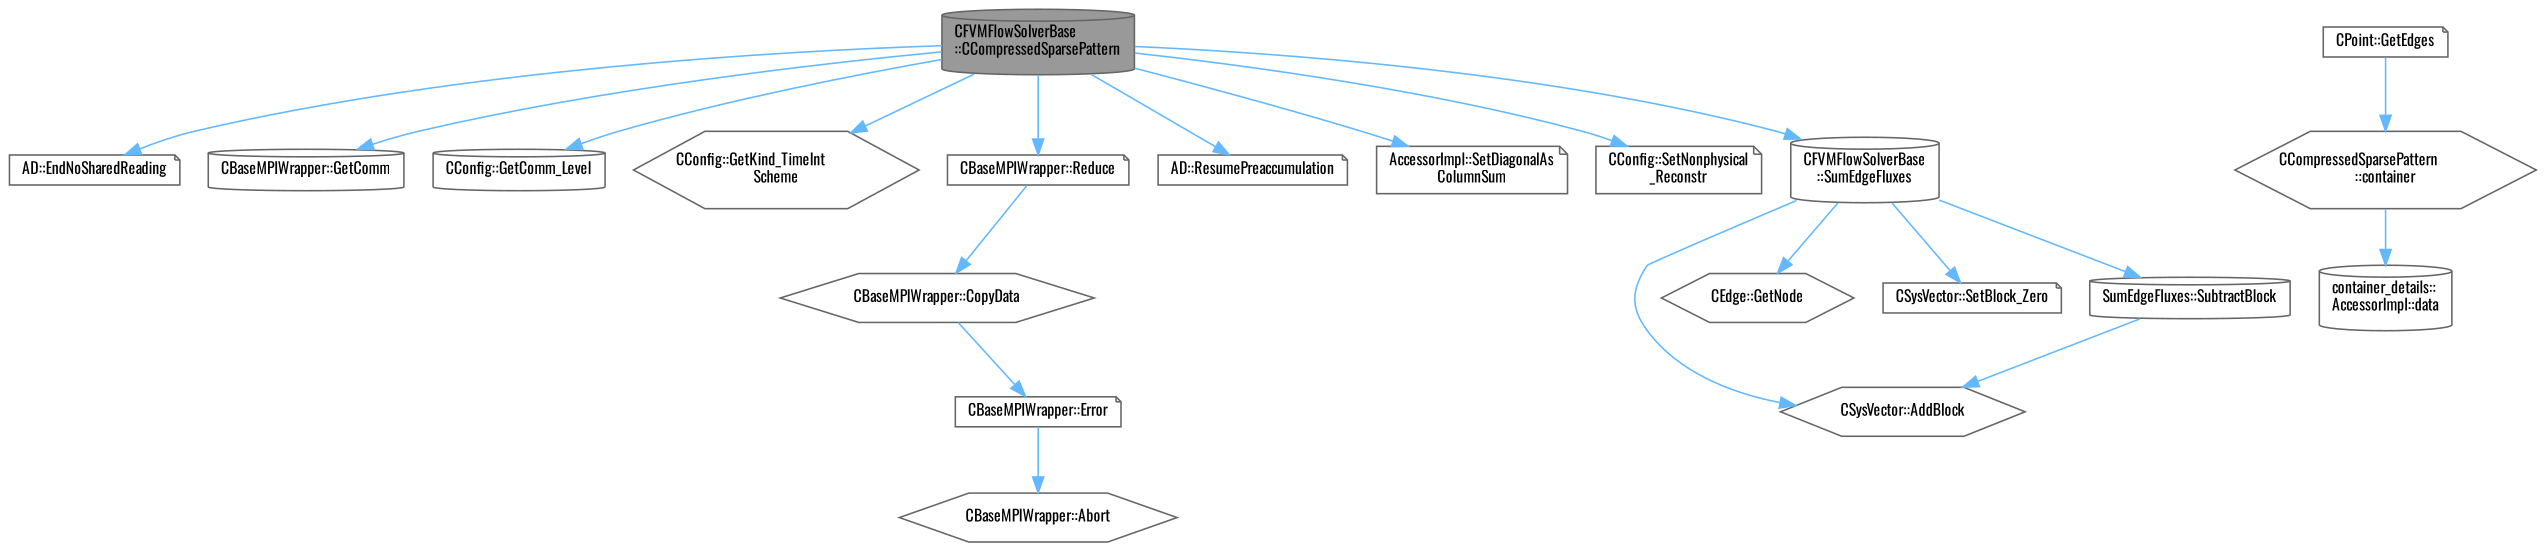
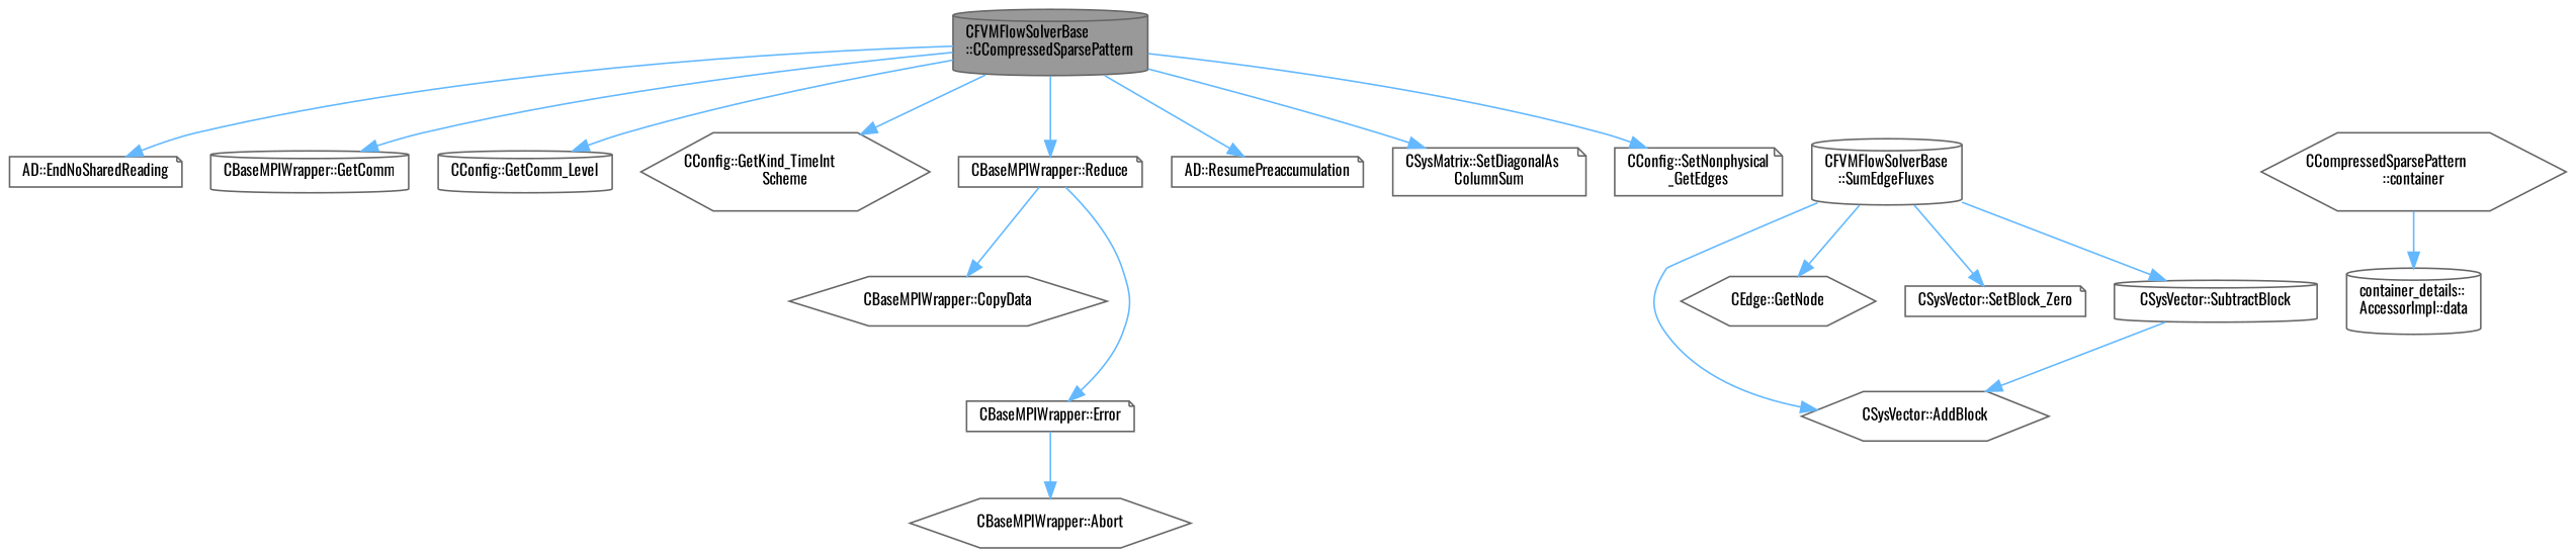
  digraph {
    fontname=Oswald
    rankdir=TB
    node [color=grey40 fillcolor=white fontname=Oswald fontsize=10 shape=note style=filled]
    edge [color=steelblue1 fontname=Oswald fontsize=10 labelfontname=Helvetica labelfontsize=10 style=solid]
    n1 [color=gray40 fillcolor=grey60 fontcolor=black height=0.2 label="CFVMFlowSolverBase\l::CCompressedSparsePattern" shape=cylinder width=0.4]
    n2 [height=0.2 label="AD::EndNoSharedReading" width=0.4]
    n3 [height=0.2 label="CBaseMPIWrapper::GetComm" shape=cylinder width=0.4]
    n4 [height=0.2 label="CConfig::GetComm_Level" shape=cylinder width=0.4]
    n5 [height=0.2 label="CConfig::GetKind_TimeInt\lScheme" shape=hexagon width=0.4]
    n6 [height=0.2 label="CBaseMPIWrapper::Reduce" width=0.4]
    n7 [height=0.2 label="AD::ResumePreaccumulation" width=0.4]
-   n8 [height=0.2 label="AccessorImpl::SetDiagonalAs\lColumnSum" width=0.4]
-   n9 [height=0.2 label="CConfig::SetNonphysical\l_Reconstr" width=0.4]
+   n8 [height=0.2 label="CSysMatrix::SetDiagonalAs\lColumnSum" width=0.4]
+   n9 [height=0.2 label="CConfig::SetNonphysical\l_GetEdges" width=0.4]
    n10 [height=0.2 label="CFVMFlowSolverBase\l::SumEdgeFluxes" shape=cylinder width=0.4]
    n11 [height=0.2 label="CBaseMPIWrapper::CopyData" shape=hexagon width=0.4]
    n12 [height=0.2 label="CSysVector::AddBlock" shape=hexagon width=0.4]
    n13 [height=0.2 label="CEdge::GetNode" shape=hexagon width=0.4]
    n14 [height=0.2 label="CSysVector::SetBlock_Zero" width=0.4]
-   n15 [height=0.2 label="SumEdgeFluxes::SubtractBlock" shape=cylinder width=0.4]
+   n15 [height=0.2 label="CSysVector::SubtractBlock" shape=cylinder width=0.4]
    n16 [height=0.2 label="CBaseMPIWrapper::Error" width=0.4]
    n17 [height=0.2 label="CBaseMPIWrapper::Abort" shape=hexagon width=0.4]
-   n18 [height=0.2 label="CPoint::GetEdges" width=0.4]
    n19 [height=0.2 label="CCompressedSparsePattern\l::container" shape=hexagon width=0.4]
    n20 [height=0.2 label="container_details::\lAccessorImpl::data" shape=cylinder width=0.4]
    n1 -> n2
    n1 -> n3
    n1 -> n4
    n1 -> n5
    n1 -> n6
    n1 -> n7
    n1 -> n8
    n1 -> n9
-   n1 -> n10
    n6 -> n11
    n10 -> n12
    n10 -> n13
    n10 -> n14
    n10 -> n15
-   n11 -> n16
+   n6 -> n16
    n15 -> n12
    n16 -> n17
-   n18 -> n19
    n19 -> n20
  }
